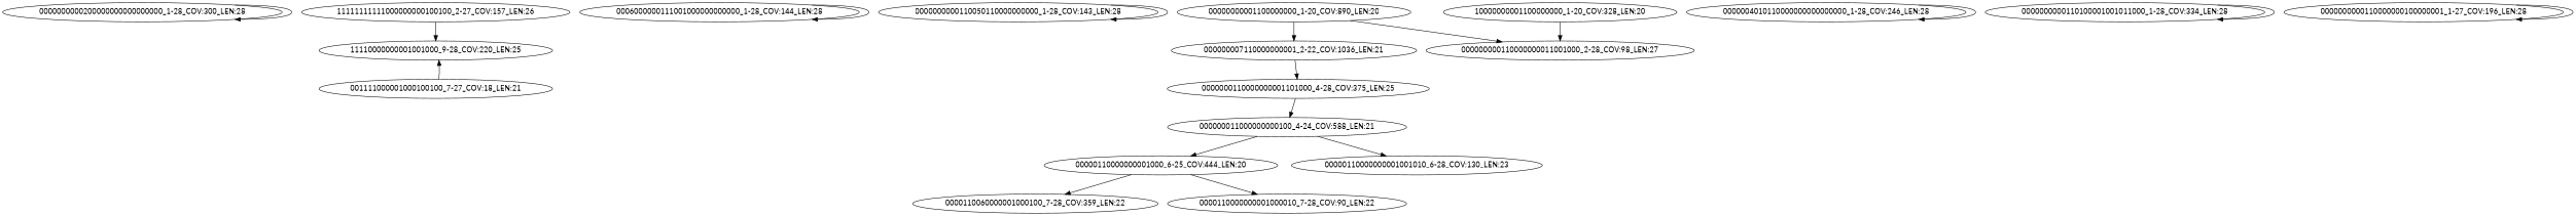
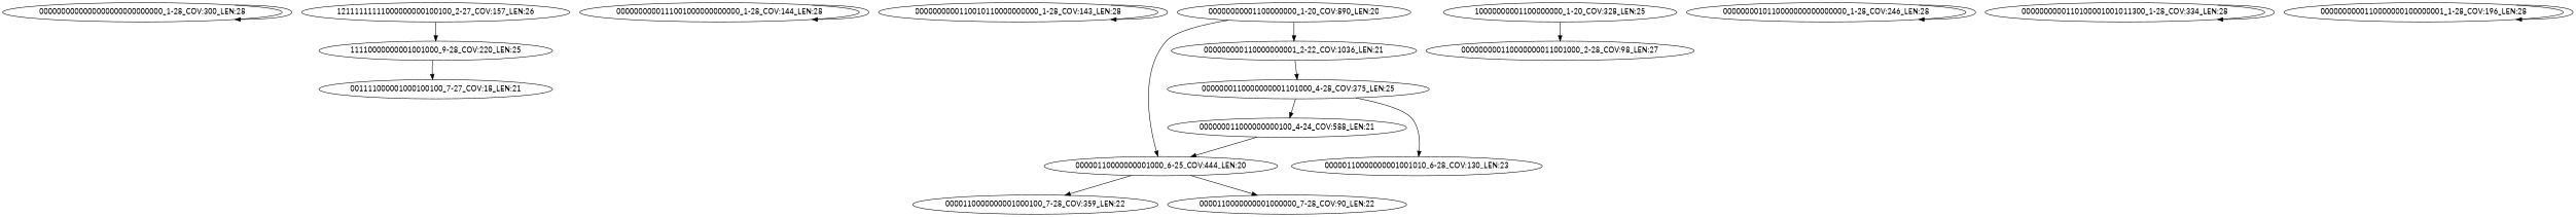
  digraph {
    fontname=Lato
    node [fontname=Lato]
    edge [fontname=Lato]
-   "0000000000000000000000000000_1-28_COV:300_LEN:28" [label="0000000000200000000000000000_1-28_COV:300_LEN:28"]
+   "0000000000000000000000000000_1-28_COV:300_LEN:28"
    n2 [label="11110000000001001000_9-28_COV:220_LEN:25"]
-   "11111111111000000000100100_2-27_COV:157_LEN:26"
-   "0000000000111001000000000000_1-28_COV:144_LEN:28" [label="0006000000111001000000000000_1-28_COV:144_LEN:28"]
+   "11111111111000000000100100_2-27_COV:157_LEN:26" [label="12111111111000000000100100_2-27_COV:157_LEN:26"]
+   "0000000000111001000000000000_1-28_COV:144_LEN:28"
    n5 [label="001111000001000100100_7-27_COV:18_LEN:21"]
-   "0000000000110010110000000000_1-28_COV:143_LEN:28" [label="0000000000110050110000000000_1-28_COV:143_LEN:28"]
+   "0000000000110010110000000000_1-28_COV:143_LEN:28"
    "000000011000000000100_4-24_COV:588_LEN:21"
    "00000110000000001000_6-25_COV:444_LEN:20"
    "00000110000000001001010_6-28_COV:130_LEN:23"
-   "0000110000000001000100_7-28_COV:359_LEN:22" [label="0000110060000001000100_7-28_COV:359_LEN:22"]
-   "0000110000000001000000_7-28_COV:90_LEN:22" [label="0000110000000001000010_7-28_COV:90_LEN:22"]
-   "0000000010110000000000000000_1-28_COV:246_LEN:28" [label="0000004010110000000000000000_1-28_COV:246_LEN:28"]
-   "10000000001100000000_1-20_COV:328_LEN:20"
+   "0000110000000001000100_7-28_COV:359_LEN:22"
+   "0000110000000001000000_7-28_COV:90_LEN:22"
+   "0000000010110000000000000000_1-28_COV:246_LEN:28"
+   "10000000001100000000_1-20_COV:328_LEN:20" [label="10000000001100000000_1-20_COV:328_LEN:25"]
    "000000000110000000011001000_2-28_COV:98_LEN:27"
-   "000000000110000000001_2-22_COV:1036_LEN:21" [label="000000007110000000001_2-22_COV:1036_LEN:21"]
+   "000000000110000000001_2-22_COV:1036_LEN:21"
    "0000000110000000001101000_4-28_COV:375_LEN:25"
-   "0000000000110100001001011000_1-28_COV:334_LEN:28"
+   "0000000000110100001001011000_1-28_COV:334_LEN:28" [label="0000000000110100001001011300_1-28_COV:334_LEN:28"]
    "00000000001100000000_1-20_COV:890_LEN:20"
-   "0000000000110000000100000001_1-28_COV:196_LEN:28" [label="0000000000110000000100000001_1-27_COV:196_LEN:28"]
+   "0000000000110000000100000001_1-28_COV:196_LEN:28"
    "0000000000000000000000000000_1-28_COV:300_LEN:28" -> "0000000000000000000000000000_1-28_COV:300_LEN:28"
    "11111111111000000000100100_2-27_COV:157_LEN:26" -> n2
    "0000000000111001000000000000_1-28_COV:144_LEN:28" -> "0000000000111001000000000000_1-28_COV:144_LEN:28"
-   n5 -> n2
+   n2 -> n5
    "0000000000110010110000000000_1-28_COV:143_LEN:28" -> "0000000000110010110000000000_1-28_COV:143_LEN:28"
    "000000011000000000100_4-24_COV:588_LEN:21" -> "00000110000000001000_6-25_COV:444_LEN:20"
-   "000000011000000000100_4-24_COV:588_LEN:21" -> "00000110000000001001010_6-28_COV:130_LEN:23"
+   "0000000110000000001101000_4-28_COV:375_LEN:25" -> "00000110000000001001010_6-28_COV:130_LEN:23"
    "00000110000000001000_6-25_COV:444_LEN:20" -> "0000110000000001000100_7-28_COV:359_LEN:22"
    "00000110000000001000_6-25_COV:444_LEN:20" -> "0000110000000001000000_7-28_COV:90_LEN:22"
    "0000000010110000000000000000_1-28_COV:246_LEN:28" -> "0000000010110000000000000000_1-28_COV:246_LEN:28"
    "10000000001100000000_1-20_COV:328_LEN:20" -> "000000000110000000011001000_2-28_COV:98_LEN:27"
    "000000000110000000001_2-22_COV:1036_LEN:21" -> "0000000110000000001101000_4-28_COV:375_LEN:25"
    "0000000110000000001101000_4-28_COV:375_LEN:25" -> "000000011000000000100_4-24_COV:588_LEN:21"
    "0000000000110100001001011000_1-28_COV:334_LEN:28" -> "0000000000110100001001011000_1-28_COV:334_LEN:28"
-   "00000000001100000000_1-20_COV:890_LEN:20" -> "000000000110000000011001000_2-28_COV:98_LEN:27"
+   "00000000001100000000_1-20_COV:890_LEN:20" -> "00000110000000001000_6-25_COV:444_LEN:20"
    "00000000001100000000_1-20_COV:890_LEN:20" -> "000000000110000000001_2-22_COV:1036_LEN:21"
    "0000000000110000000100000001_1-28_COV:196_LEN:28" -> "0000000000110000000100000001_1-28_COV:196_LEN:28"
  }
